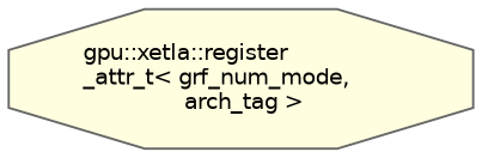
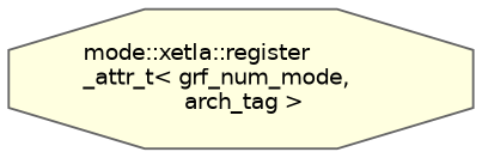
  digraph {
    rankdir=TB
-   n1 [color=grey40 fillcolor=lightyellow fontname=Helvetica fontsize=10 height=0.2 label="gpu::xetla::register\l_attr_t\< grf_num_mode,\l arch_tag \>" shape=octagon style=filled width=0.4]
+   n1 [color=grey40 fillcolor=lightyellow fontname=Helvetica fontsize=10 height=0.2 label="mode::xetla::register\l_attr_t\< grf_num_mode,\l arch_tag \>" shape=octagon style=filled width=0.4]
  }
